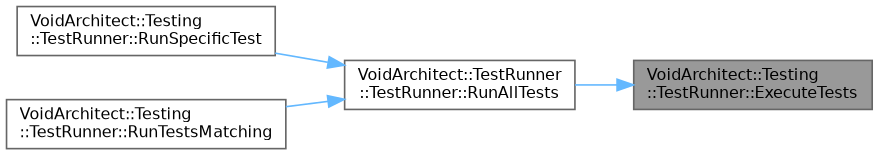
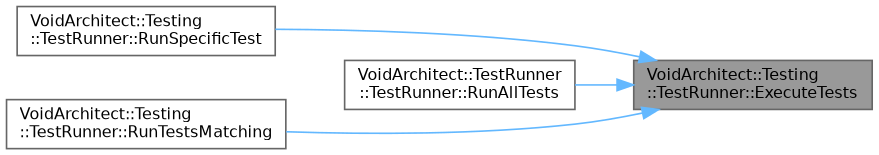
  digraph {
    rankdir=RL
    node [color=grey40 fillcolor=white fontname=Helvetica fontsize=10 shape=box style=filled]
    edge [color=steelblue1 dir=back fontname=Helvetica fontsize=10 labelfontname=Helvetica labelfontsize=10 style=solid]
    n1 [color=gray40 fillcolor=grey60 fontcolor=black height=0.2 label="VoidArchitect::Testing\l::TestRunner::ExecuteTests" width=0.4]
    n2 [height=0.2 label="VoidArchitect::TestRunner\l::TestRunner::RunAllTests" width=0.4]
    n3 [height=0.2 label="VoidArchitect::Testing\l::TestRunner::RunSpecificTest" width=0.4]
    n4 [height=0.2 label="VoidArchitect::Testing\l::TestRunner::RunTestsMatching" width=0.4]
    n1 -> n2
-   n2 -> n3
-   n2 -> n4
+   n1 -> n3
+   n1 -> n4
  }
